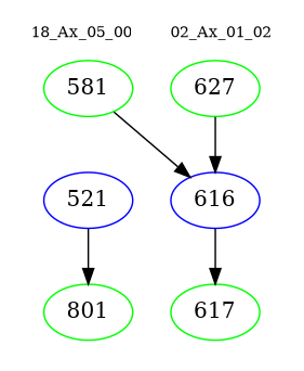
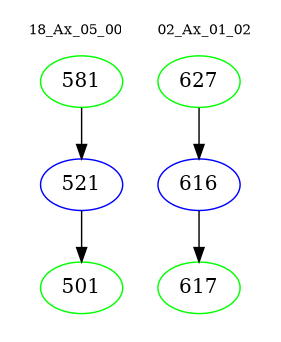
  digraph {
    node [color=green]
    edge [color=black]
    n1 [label=581]
    n2 [color=blue label=521]
-   n3 [label=801]
+   n3 [label=501]
    n4 [label=627]
    n5 [color=blue label=616]
    n6 [label=617]
    subgraph cluster_1 {
      color=white
      fontsize=10
      label="18_Ax_05_00"
      n1
      n2
      n3
    }
    subgraph cluster_2 {
      color=white
      fontsize=10
      label="02_Ax_01_02"
      n4
      n5
      n6
    }
-   n1 -> n5
+   n1 -> n2
    n2 -> n3
    n4 -> n5
    n5 -> n6
  }
